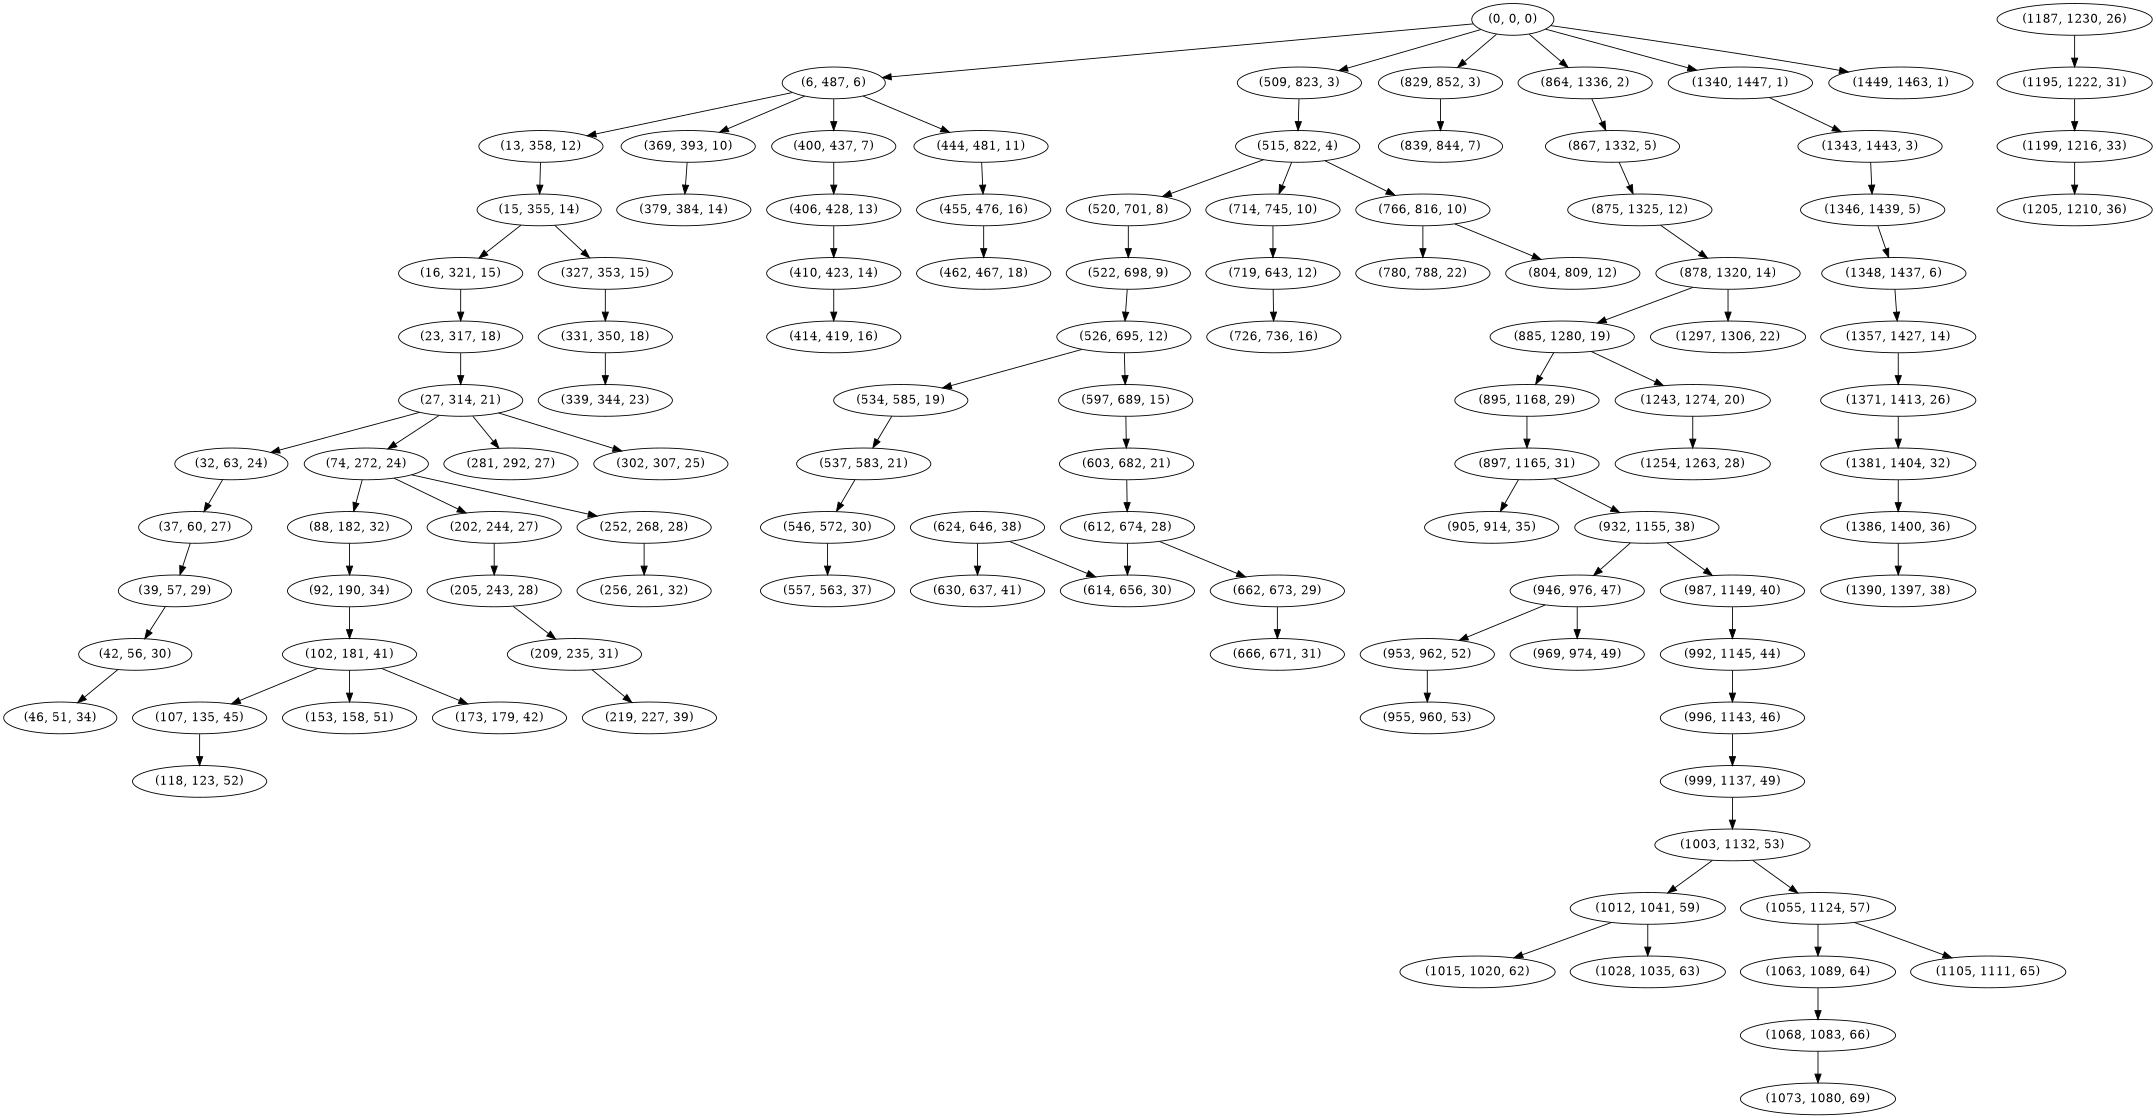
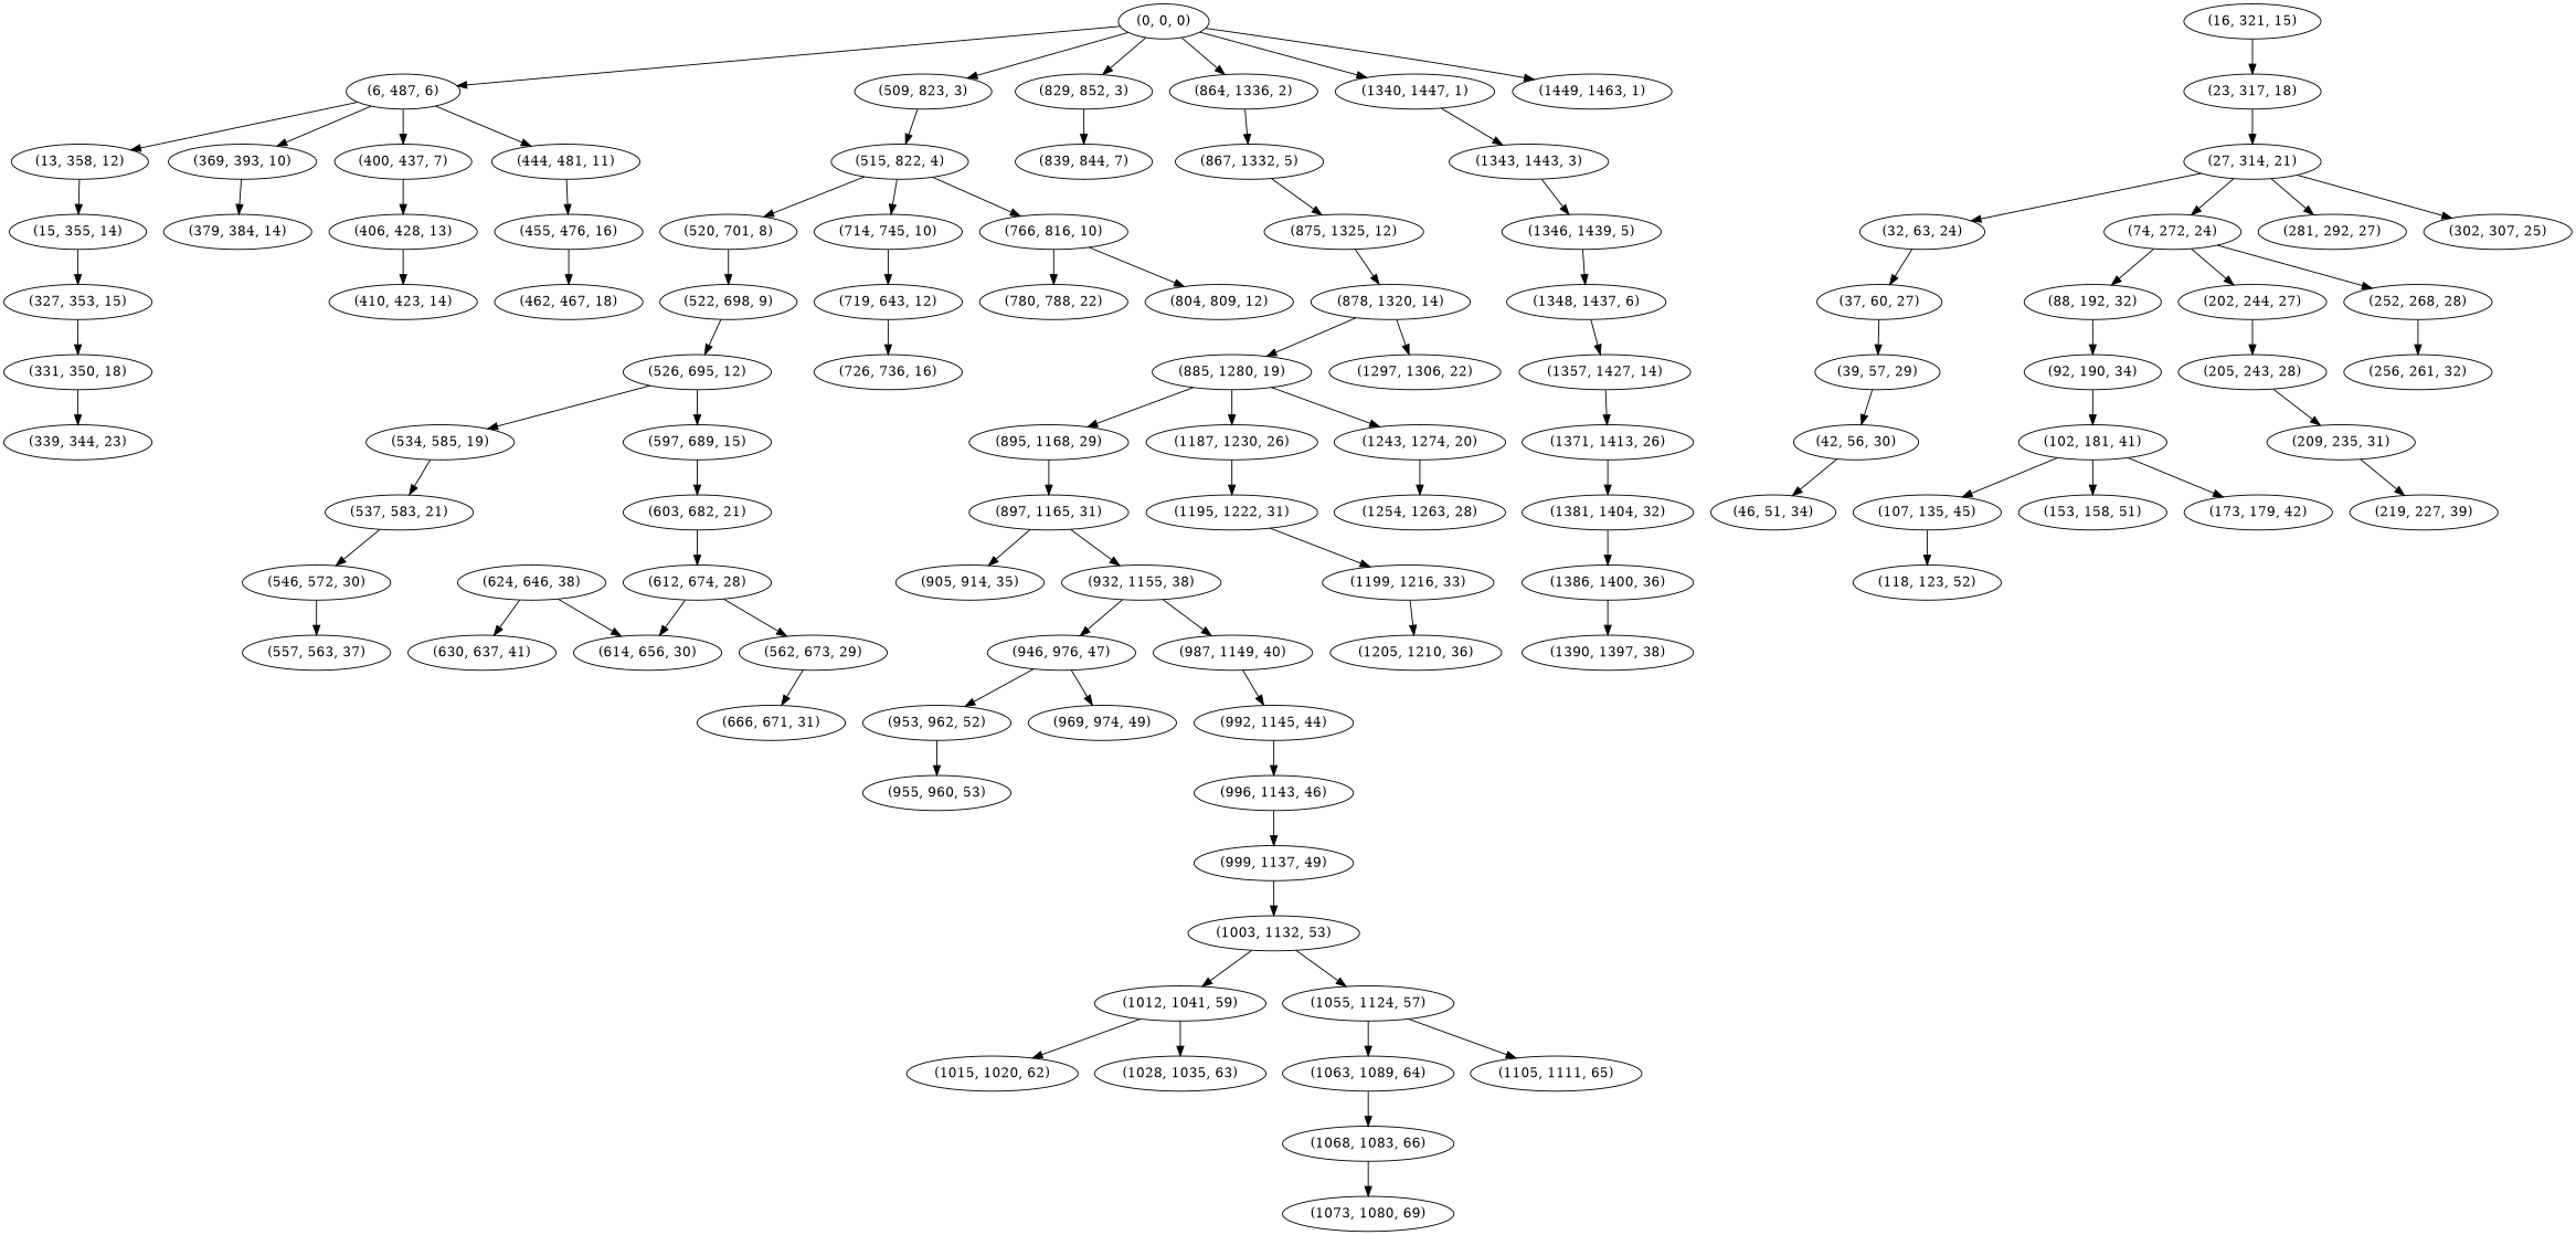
  digraph {
    "(0, 0, 0)"
    "(6, 487, 6)"
    "(509, 823, 3)"
    "(829, 852, 3)"
    "(864, 1336, 2)"
    "(1340, 1447, 1)"
    "(1449, 1463, 1)"
    "(13, 358, 12)"
    "(369, 393, 10)"
    "(400, 437, 7)"
    "(444, 481, 11)"
    "(515, 822, 4)"
    "(839, 844, 7)"
    "(867, 1332, 5)"
    "(1343, 1443, 3)"
    "(15, 355, 14)"
    "(379, 384, 14)"
    "(406, 428, 13)"
    "(455, 476, 16)"
    "(16, 321, 15)"
    "(327, 353, 15)"
    "(23, 317, 18)"
    "(331, 350, 18)"
    "(27, 314, 21)"
    "(32, 63, 24)"
    "(74, 272, 24)"
    "(281, 292, 27)"
    "(302, 307, 25)"
    "(37, 60, 27)"
-   "(88, 192, 32)" [label="(88, 182, 32)"]
+   "(88, 192, 32)"
    "(202, 244, 27)"
    "(252, 268, 28)"
    "(39, 57, 29)"
    "(42, 56, 30)"
    "(46, 51, 34)"
    "(92, 190, 34)"
    "(205, 243, 28)"
    "(256, 261, 32)"
    "(102, 181, 41)"
    "(107, 135, 45)"
    "(153, 158, 51)"
    "(173, 179, 42)"
    "(118, 123, 52)"
    "(209, 235, 31)"
    "(219, 227, 39)"
    "(339, 344, 23)"
    "(410, 423, 14)"
-   "(414, 419, 16)"
    "(462, 467, 18)"
    "(520, 701, 8)"
    "(714, 745, 10)"
    "(766, 816, 10)"
    "(522, 698, 9)"
    n54 [label="(719, 643, 12)"]
    "(780, 788, 22)"
    "(804, 809, 12)"
    "(526, 695, 12)"
    "(534, 585, 19)"
    "(597, 689, 15)"
    "(537, 583, 21)"
    "(603, 682, 21)"
    "(546, 572, 30)"
    "(557, 563, 37)"
    "(612, 674, 28)"
    "(614, 656, 30)"
-   "(662, 673, 29)"
+   "(662, 673, 29)" [label="(562, 673, 29)"]
    "(666, 671, 31)"
    "(624, 646, 38)"
    "(630, 637, 41)"
    "(726, 736, 16)"
    "(875, 1325, 12)"
    "(878, 1320, 14)"
    "(885, 1280, 19)"
    "(1297, 1306, 22)"
    "(895, 1168, 29)"
    "(1187, 1230, 26)"
    "(1243, 1274, 20)"
    "(897, 1165, 31)"
    "(1195, 1222, 31)"
    "(1254, 1263, 28)"
    "(905, 914, 35)"
    "(932, 1155, 38)"
    "(946, 976, 47)"
    "(987, 1149, 40)"
    "(953, 962, 52)"
    "(969, 974, 49)"
    "(992, 1145, 44)"
    "(955, 960, 53)"
    "(996, 1143, 46)"
    "(999, 1137, 49)"
    "(1003, 1132, 53)"
    "(1012, 1041, 59)"
    "(1055, 1124, 57)"
    "(1015, 1020, 62)"
    "(1028, 1035, 63)"
    "(1063, 1089, 64)"
    "(1105, 1111, 65)"
    "(1068, 1083, 66)"
    "(1073, 1080, 69)"
    "(1199, 1216, 33)"
    "(1205, 1210, 36)"
    "(1346, 1439, 5)"
    "(1348, 1437, 6)"
    "(1357, 1427, 14)"
    "(1371, 1413, 26)"
    "(1381, 1404, 32)"
    "(1386, 1400, 36)"
    "(1390, 1397, 38)"
    "(0, 0, 0)" -> "(6, 487, 6)"
    "(0, 0, 0)" -> "(509, 823, 3)"
    "(0, 0, 0)" -> "(829, 852, 3)"
    "(0, 0, 0)" -> "(864, 1336, 2)"
    "(0, 0, 0)" -> "(1340, 1447, 1)"
    "(0, 0, 0)" -> "(1449, 1463, 1)"
    "(6, 487, 6)" -> "(13, 358, 12)"
    "(6, 487, 6)" -> "(369, 393, 10)"
    "(6, 487, 6)" -> "(400, 437, 7)"
    "(6, 487, 6)" -> "(444, 481, 11)"
    "(509, 823, 3)" -> "(515, 822, 4)"
    "(829, 852, 3)" -> "(839, 844, 7)"
    "(864, 1336, 2)" -> "(867, 1332, 5)"
    "(1340, 1447, 1)" -> "(1343, 1443, 3)"
    "(13, 358, 12)" -> "(15, 355, 14)"
    "(369, 393, 10)" -> "(379, 384, 14)"
    "(400, 437, 7)" -> "(406, 428, 13)"
    "(444, 481, 11)" -> "(455, 476, 16)"
    "(515, 822, 4)" -> "(520, 701, 8)"
    "(515, 822, 4)" -> "(714, 745, 10)"
    "(515, 822, 4)" -> "(766, 816, 10)"
    "(867, 1332, 5)" -> "(875, 1325, 12)"
    "(1343, 1443, 3)" -> "(1346, 1439, 5)"
-   "(15, 355, 14)" -> "(16, 321, 15)"
    "(15, 355, 14)" -> "(327, 353, 15)"
    "(406, 428, 13)" -> "(410, 423, 14)"
    "(455, 476, 16)" -> "(462, 467, 18)"
    "(16, 321, 15)" -> "(23, 317, 18)"
    "(327, 353, 15)" -> "(331, 350, 18)"
    "(23, 317, 18)" -> "(27, 314, 21)"
    "(331, 350, 18)" -> "(339, 344, 23)"
    "(27, 314, 21)" -> "(32, 63, 24)"
    "(27, 314, 21)" -> "(74, 272, 24)"
    "(27, 314, 21)" -> "(281, 292, 27)"
    "(27, 314, 21)" -> "(302, 307, 25)"
    "(32, 63, 24)" -> "(37, 60, 27)"
    "(74, 272, 24)" -> "(88, 192, 32)"
    "(74, 272, 24)" -> "(202, 244, 27)"
    "(74, 272, 24)" -> "(252, 268, 28)"
    "(37, 60, 27)" -> "(39, 57, 29)"
    "(88, 192, 32)" -> "(92, 190, 34)"
    "(202, 244, 27)" -> "(205, 243, 28)"
    "(252, 268, 28)" -> "(256, 261, 32)"
    "(39, 57, 29)" -> "(42, 56, 30)"
    "(42, 56, 30)" -> "(46, 51, 34)"
    "(92, 190, 34)" -> "(102, 181, 41)"
    "(205, 243, 28)" -> "(209, 235, 31)"
    "(102, 181, 41)" -> "(107, 135, 45)"
    "(102, 181, 41)" -> "(153, 158, 51)"
    "(102, 181, 41)" -> "(173, 179, 42)"
    "(107, 135, 45)" -> "(118, 123, 52)"
    "(209, 235, 31)" -> "(219, 227, 39)"
-   "(410, 423, 14)" -> "(414, 419, 16)"
    "(520, 701, 8)" -> "(522, 698, 9)"
    "(714, 745, 10)" -> n54
    "(766, 816, 10)" -> "(780, 788, 22)"
    "(766, 816, 10)" -> "(804, 809, 12)"
    "(522, 698, 9)" -> "(526, 695, 12)"
    n54 -> "(726, 736, 16)"
    "(526, 695, 12)" -> "(534, 585, 19)"
    "(526, 695, 12)" -> "(597, 689, 15)"
    "(534, 585, 19)" -> "(537, 583, 21)"
    "(597, 689, 15)" -> "(603, 682, 21)"
    "(537, 583, 21)" -> "(546, 572, 30)"
    "(603, 682, 21)" -> "(612, 674, 28)"
    "(546, 572, 30)" -> "(557, 563, 37)"
    "(612, 674, 28)" -> "(614, 656, 30)"
    "(612, 674, 28)" -> "(662, 673, 29)"
    "(662, 673, 29)" -> "(666, 671, 31)"
    "(624, 646, 38)" -> "(614, 656, 30)"
    "(624, 646, 38)" -> "(630, 637, 41)"
    "(875, 1325, 12)" -> "(878, 1320, 14)"
    "(878, 1320, 14)" -> "(885, 1280, 19)"
    "(878, 1320, 14)" -> "(1297, 1306, 22)"
    "(885, 1280, 19)" -> "(895, 1168, 29)"
+   "(885, 1280, 19)" -> "(1187, 1230, 26)"
    "(885, 1280, 19)" -> "(1243, 1274, 20)"
    "(895, 1168, 29)" -> "(897, 1165, 31)"
    "(1187, 1230, 26)" -> "(1195, 1222, 31)"
    "(1243, 1274, 20)" -> "(1254, 1263, 28)"
    "(897, 1165, 31)" -> "(905, 914, 35)"
    "(897, 1165, 31)" -> "(932, 1155, 38)"
    "(1195, 1222, 31)" -> "(1199, 1216, 33)"
    "(932, 1155, 38)" -> "(946, 976, 47)"
    "(932, 1155, 38)" -> "(987, 1149, 40)"
    "(946, 976, 47)" -> "(953, 962, 52)"
    "(946, 976, 47)" -> "(969, 974, 49)"
    "(987, 1149, 40)" -> "(992, 1145, 44)"
    "(953, 962, 52)" -> "(955, 960, 53)"
    "(992, 1145, 44)" -> "(996, 1143, 46)"
    "(996, 1143, 46)" -> "(999, 1137, 49)"
    "(999, 1137, 49)" -> "(1003, 1132, 53)"
    "(1003, 1132, 53)" -> "(1012, 1041, 59)"
    "(1003, 1132, 53)" -> "(1055, 1124, 57)"
    "(1012, 1041, 59)" -> "(1015, 1020, 62)"
    "(1012, 1041, 59)" -> "(1028, 1035, 63)"
    "(1055, 1124, 57)" -> "(1063, 1089, 64)"
    "(1055, 1124, 57)" -> "(1105, 1111, 65)"
    "(1063, 1089, 64)" -> "(1068, 1083, 66)"
    "(1068, 1083, 66)" -> "(1073, 1080, 69)"
    "(1199, 1216, 33)" -> "(1205, 1210, 36)"
    "(1346, 1439, 5)" -> "(1348, 1437, 6)"
    "(1348, 1437, 6)" -> "(1357, 1427, 14)"
    "(1357, 1427, 14)" -> "(1371, 1413, 26)"
    "(1371, 1413, 26)" -> "(1381, 1404, 32)"
    "(1381, 1404, 32)" -> "(1386, 1400, 36)"
    "(1386, 1400, 36)" -> "(1390, 1397, 38)"
  }
